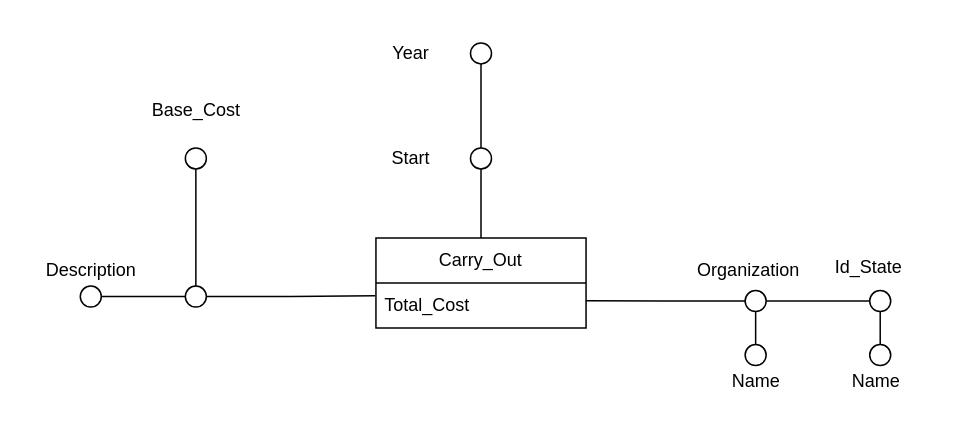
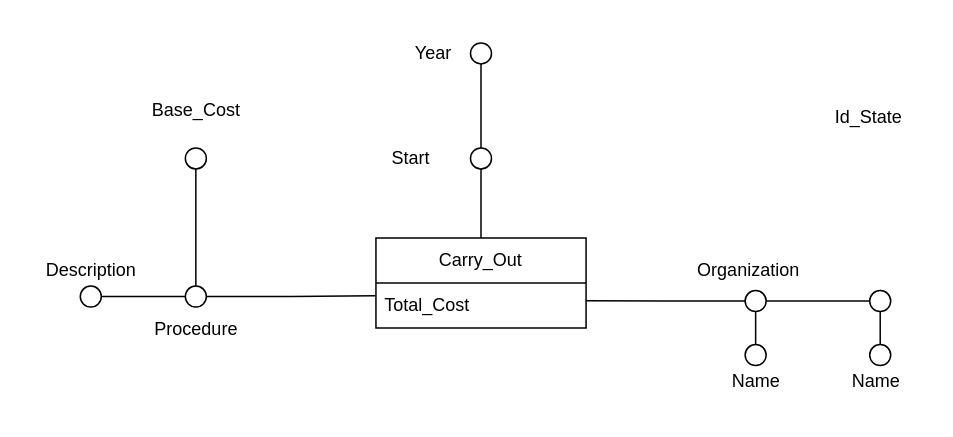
  <mxCell id="0" />
  <mxCell id="1" parent="0" />
  <mxCell id="2" value="" style="ellipse;whiteSpace=wrap;html=1;aspect=fixed;fillColor=#FFFFFF;" parent="1" vertex="1"><mxGeometry x="123" y="190" width="14" height="14" as="geometry" /></mxCell>
+ <mxCell id="3" value="Procedure" style="text;html=1;align=center;verticalAlign=middle;resizable=0;points=[];autosize=1;strokeColor=none;fillColor=none;" parent="1" vertex="1"><mxGeometry x="90" y="204" width="80" height="30" as="geometry" /></mxCell>
  <mxCell id="4" style="edgeStyle=orthogonalEdgeStyle;rounded=0;orthogonalLoop=1;jettySize=auto;html=1;entryX=0;entryY=0.5;entryDx=0;entryDy=0;endArrow=none;startFill=0;" parent="1" source="5" target="2" edge="1"><mxGeometry relative="1" as="geometry" /></mxCell>
  <mxCell id="5" value="" style="ellipse;whiteSpace=wrap;html=1;aspect=fixed;fillColor=#FFFFFF;" parent="1" vertex="1"><mxGeometry x="53" y="190" width="14" height="14" as="geometry" /></mxCell>
  <mxCell id="6" value="Description" style="text;html=1;align=center;verticalAlign=middle;resizable=0;points=[];autosize=1;strokeColor=none;fillColor=none;" parent="1" vertex="1"><mxGeometry x="20" y="165" width="80" height="30" as="geometry" /></mxCell>
  <mxCell id="7" style="edgeStyle=orthogonalEdgeStyle;rounded=0;orthogonalLoop=1;jettySize=auto;html=1;exitX=1;exitY=0.5;exitDx=0;exitDy=0;entryX=0;entryY=0.5;entryDx=0;entryDy=0;endArrow=none;startFill=0;endFill=1;" parent="1" source="8" target="10" edge="1"><mxGeometry relative="1" as="geometry" /></mxCell>
  <mxCell id="8" value="" style="ellipse;whiteSpace=wrap;html=1;aspect=fixed;fillColor=#FFFFFF;" parent="1" vertex="1"><mxGeometry x="496" y="193" width="14" height="14" as="geometry" /></mxCell>
  <mxCell id="9" value="Organization" style="text;html=1;align=center;verticalAlign=middle;resizable=0;points=[];autosize=1;strokeColor=none;fillColor=none;" parent="1" vertex="1"><mxGeometry x="453" y="165" width="90" height="30" as="geometry" /></mxCell>
  <mxCell id="10" value="" style="ellipse;whiteSpace=wrap;html=1;aspect=fixed;fillColor=#FFFFFF;" parent="1" vertex="1"><mxGeometry x="579" y="193" width="14" height="14" as="geometry" /></mxCell>
  <mxCell id="11" value="" style="edgeStyle=orthogonalEdgeStyle;rounded=0;orthogonalLoop=1;jettySize=auto;html=1;endArrow=none;startFill=0;" parent="1" source="12" target="8" edge="1"><mxGeometry relative="1" as="geometry" /></mxCell>
  <mxCell id="12" value="" style="ellipse;whiteSpace=wrap;html=1;aspect=fixed;fillColor=#FFFFFF;" parent="1" vertex="1"><mxGeometry x="496" y="229" width="14" height="14" as="geometry" /></mxCell>
  <mxCell id="13" value="Name" style="text;html=1;align=center;verticalAlign=middle;resizable=0;points=[];autosize=1;strokeColor=none;fillColor=none;" parent="1" vertex="1"><mxGeometry x="473" y="239" width="60" height="30" as="geometry" /></mxCell>
  <mxCell id="14" style="edgeStyle=orthogonalEdgeStyle;rounded=0;orthogonalLoop=1;jettySize=auto;html=1;entryX=0.5;entryY=1;entryDx=0;entryDy=0;endArrow=none;startFill=0;" parent="1" source="15" target="10" edge="1"><mxGeometry relative="1" as="geometry" /></mxCell>
  <mxCell id="15" value="" style="ellipse;whiteSpace=wrap;html=1;aspect=fixed;fillColor=#FFFFFF;" parent="1" vertex="1"><mxGeometry x="579" y="229" width="14" height="14" as="geometry" /></mxCell>
  <mxCell id="16" value="Name" style="text;html=1;align=center;verticalAlign=middle;resizable=0;points=[];autosize=1;strokeColor=none;fillColor=none;" parent="1" vertex="1"><mxGeometry x="553" y="239" width="60" height="30" as="geometry" /></mxCell>
- <mxCell id="17" value="Id_State" style="text;html=1;align=center;verticalAlign=middle;resizable=0;points=[];autosize=1;strokeColor=none;fillColor=none;" parent="1" vertex="1"><mxGeometry x="543" y="163" width="70" height="30" as="geometry" /></mxCell>
+ <mxCell id="17" value="Id_State" style="text;html=1;align=center;verticalAlign=middle;resizable=0;points=[];autosize=1;strokeColor=none;fillColor=none;" parent="1" vertex="1"><mxGeometry x="543" y="63" width="70" height="30" as="geometry" /></mxCell>
  <mxCell id="18" style="edgeStyle=orthogonalEdgeStyle;rounded=0;orthogonalLoop=1;jettySize=auto;html=1;exitX=0.5;exitY=1;exitDx=0;exitDy=0;entryX=0.5;entryY=0;entryDx=0;entryDy=0;endArrow=none;startFill=0;" parent="1" source="19" target="2" edge="1"><mxGeometry relative="1" as="geometry" /></mxCell>
  <mxCell id="19" value="" style="ellipse;whiteSpace=wrap;html=1;aspect=fixed;fillColor=#FFFFFF;" parent="1" vertex="1"><mxGeometry x="123" y="98" width="14" height="14" as="geometry" /></mxCell>
  <mxCell id="20" value="Base_Cost" style="text;html=1;align=center;verticalAlign=middle;resizable=0;points=[];autosize=1;strokeColor=none;fillColor=none;" parent="1" vertex="1"><mxGeometry x="90" y="58" width="80" height="30" as="geometry" /></mxCell>
  <mxCell id="21" value="Carry_Out" style="swimlane;fontStyle=0;childLayout=stackLayout;horizontal=1;startSize=30;horizontalStack=0;resizeParent=1;resizeParentMax=0;resizeLast=0;collapsible=1;marginBottom=0;whiteSpace=wrap;html=1;" parent="1" vertex="1"><mxGeometry x="250" y="158" width="140" height="60" as="geometry" /></mxCell>
  <mxCell id="22" value="Total_Cost" style="text;strokeColor=none;fillColor=none;align=left;verticalAlign=middle;spacingLeft=4;spacingRight=4;overflow=hidden;points=[[0,0.5],[1,0.5]];portConstraint=eastwest;rotatable=0;whiteSpace=wrap;html=1;" parent="21" vertex="1"><mxGeometry y="30" width="140" height="30" as="geometry" /></mxCell>
  <mxCell id="23" style="edgeStyle=orthogonalEdgeStyle;rounded=0;orthogonalLoop=1;jettySize=auto;html=1;exitX=1;exitY=0.5;exitDx=0;exitDy=0;entryX=-0.004;entryY=0.28;entryDx=0;entryDy=0;entryPerimeter=0;endArrow=none;startFill=0;" parent="1" source="2" target="22" edge="1"><mxGeometry relative="1" as="geometry" /></mxCell>
  <mxCell id="24" style="edgeStyle=orthogonalEdgeStyle;rounded=0;orthogonalLoop=1;jettySize=auto;html=1;exitX=0;exitY=0.5;exitDx=0;exitDy=0;entryX=0.999;entryY=0.395;entryDx=0;entryDy=0;entryPerimeter=0;endArrow=none;startFill=0;" parent="1" source="8" target="22" edge="1"><mxGeometry relative="1" as="geometry" /></mxCell>
  <mxCell id="25" style="edgeStyle=orthogonalEdgeStyle;rounded=0;orthogonalLoop=1;jettySize=auto;html=1;entryX=0.5;entryY=0;entryDx=0;entryDy=0;endArrow=none;startFill=0;" parent="1" source="26" target="21" edge="1"><mxGeometry relative="1" as="geometry" /></mxCell>
  <mxCell id="26" value="" style="ellipse;whiteSpace=wrap;html=1;aspect=fixed;fillColor=#FFFFFF;" parent="1" vertex="1"><mxGeometry x="313" y="98" width="14" height="14" as="geometry" /></mxCell>
  <mxCell id="27" style="edgeStyle=orthogonalEdgeStyle;rounded=0;orthogonalLoop=1;jettySize=auto;html=1;entryX=0.5;entryY=0;entryDx=0;entryDy=0;endArrow=none;startFill=0;" parent="1" source="28" target="26" edge="1"><mxGeometry relative="1" as="geometry" /></mxCell>
  <mxCell id="28" value="" style="ellipse;whiteSpace=wrap;html=1;aspect=fixed;fillColor=#FFFFFF;" parent="1" vertex="1"><mxGeometry x="313" y="28" width="14" height="14" as="geometry" /></mxCell>
  <mxCell id="29" value="Start" style="text;html=1;align=center;verticalAlign=middle;resizable=0;points=[];autosize=1;strokeColor=none;fillColor=none;" parent="1" vertex="1"><mxGeometry x="248" y="90" width="50" height="30" as="geometry" /></mxCell>
- <mxCell id="30" value="Year" style="text;html=1;align=center;verticalAlign=middle;resizable=0;points=[];autosize=1;strokeColor=none;fillColor=none;" parent="1" vertex="1"><mxGeometry x="248" y="20" width="50" height="30" as="geometry" /></mxCell>
+ <mxCell id="30" value="Year" style="text;html=1;align=center;verticalAlign=middle;resizable=0;points=[];autosize=1;strokeColor=none;fillColor=none;" parent="1" vertex="1"><mxGeometry x="263" y="20" width="50" height="30" as="geometry" /></mxCell>
